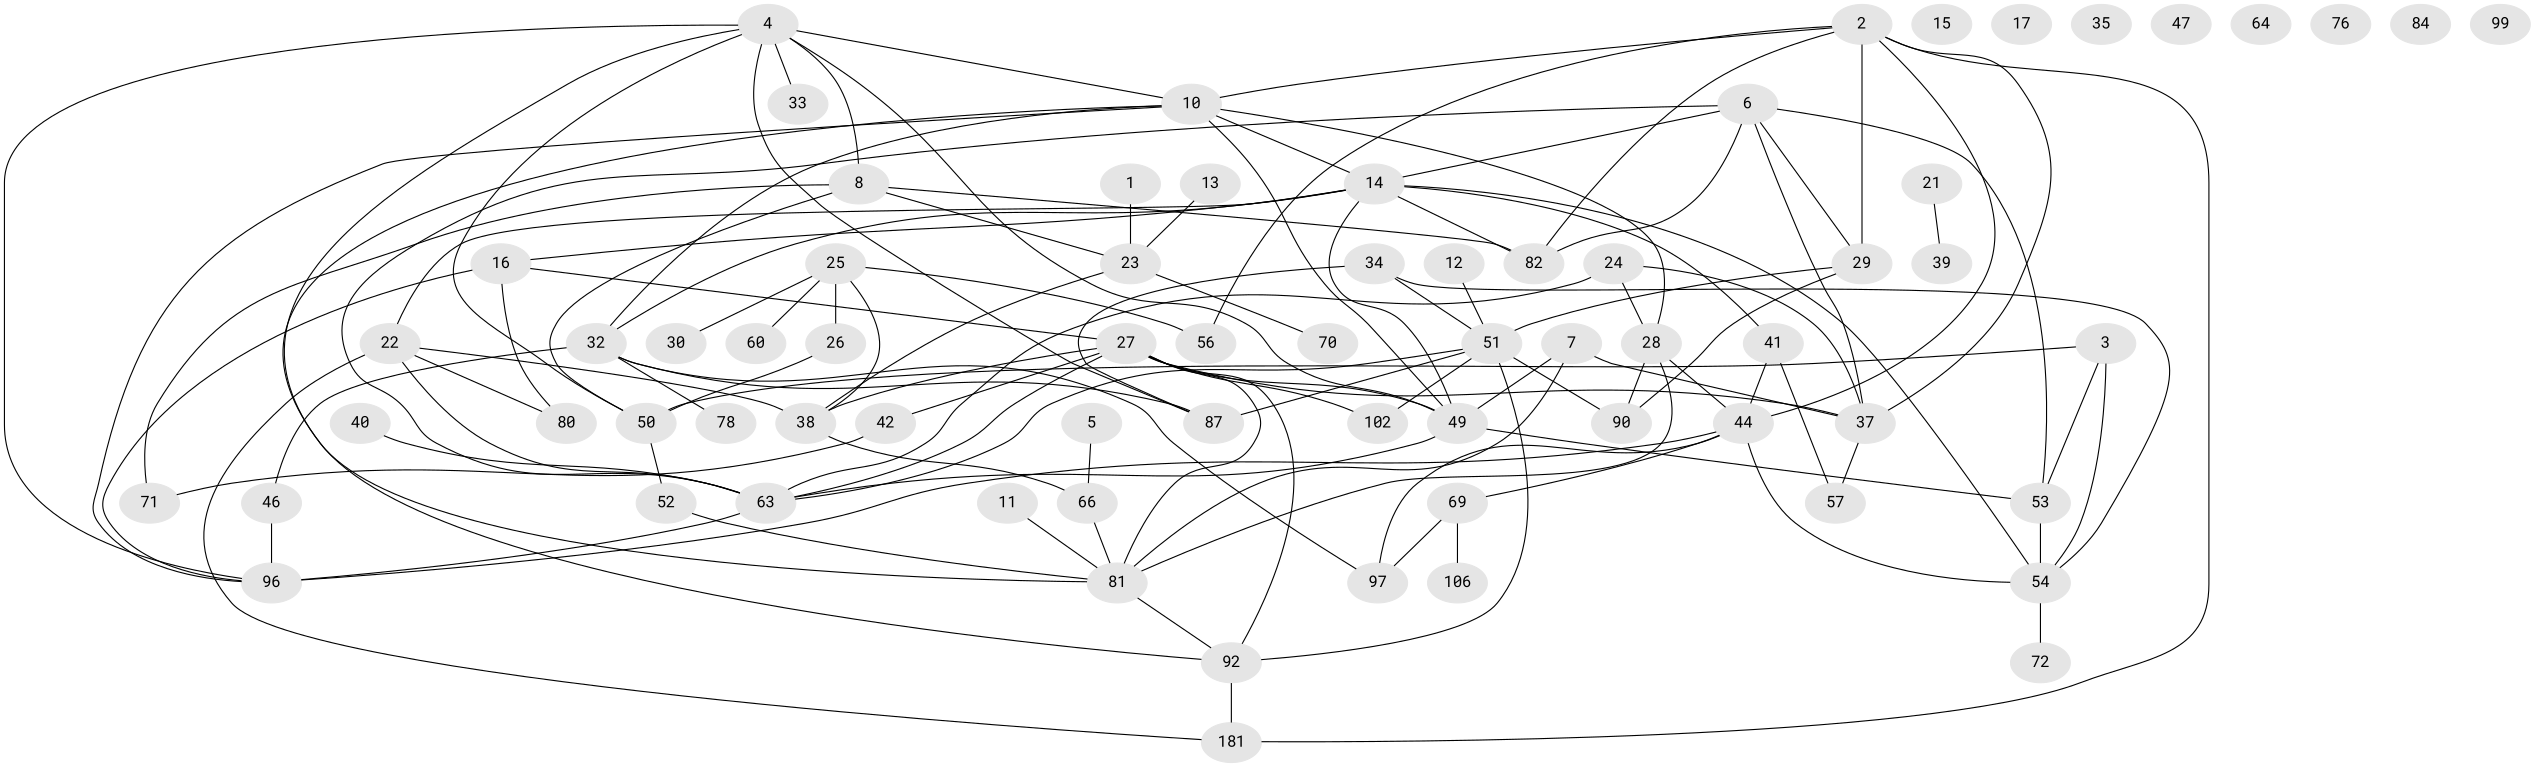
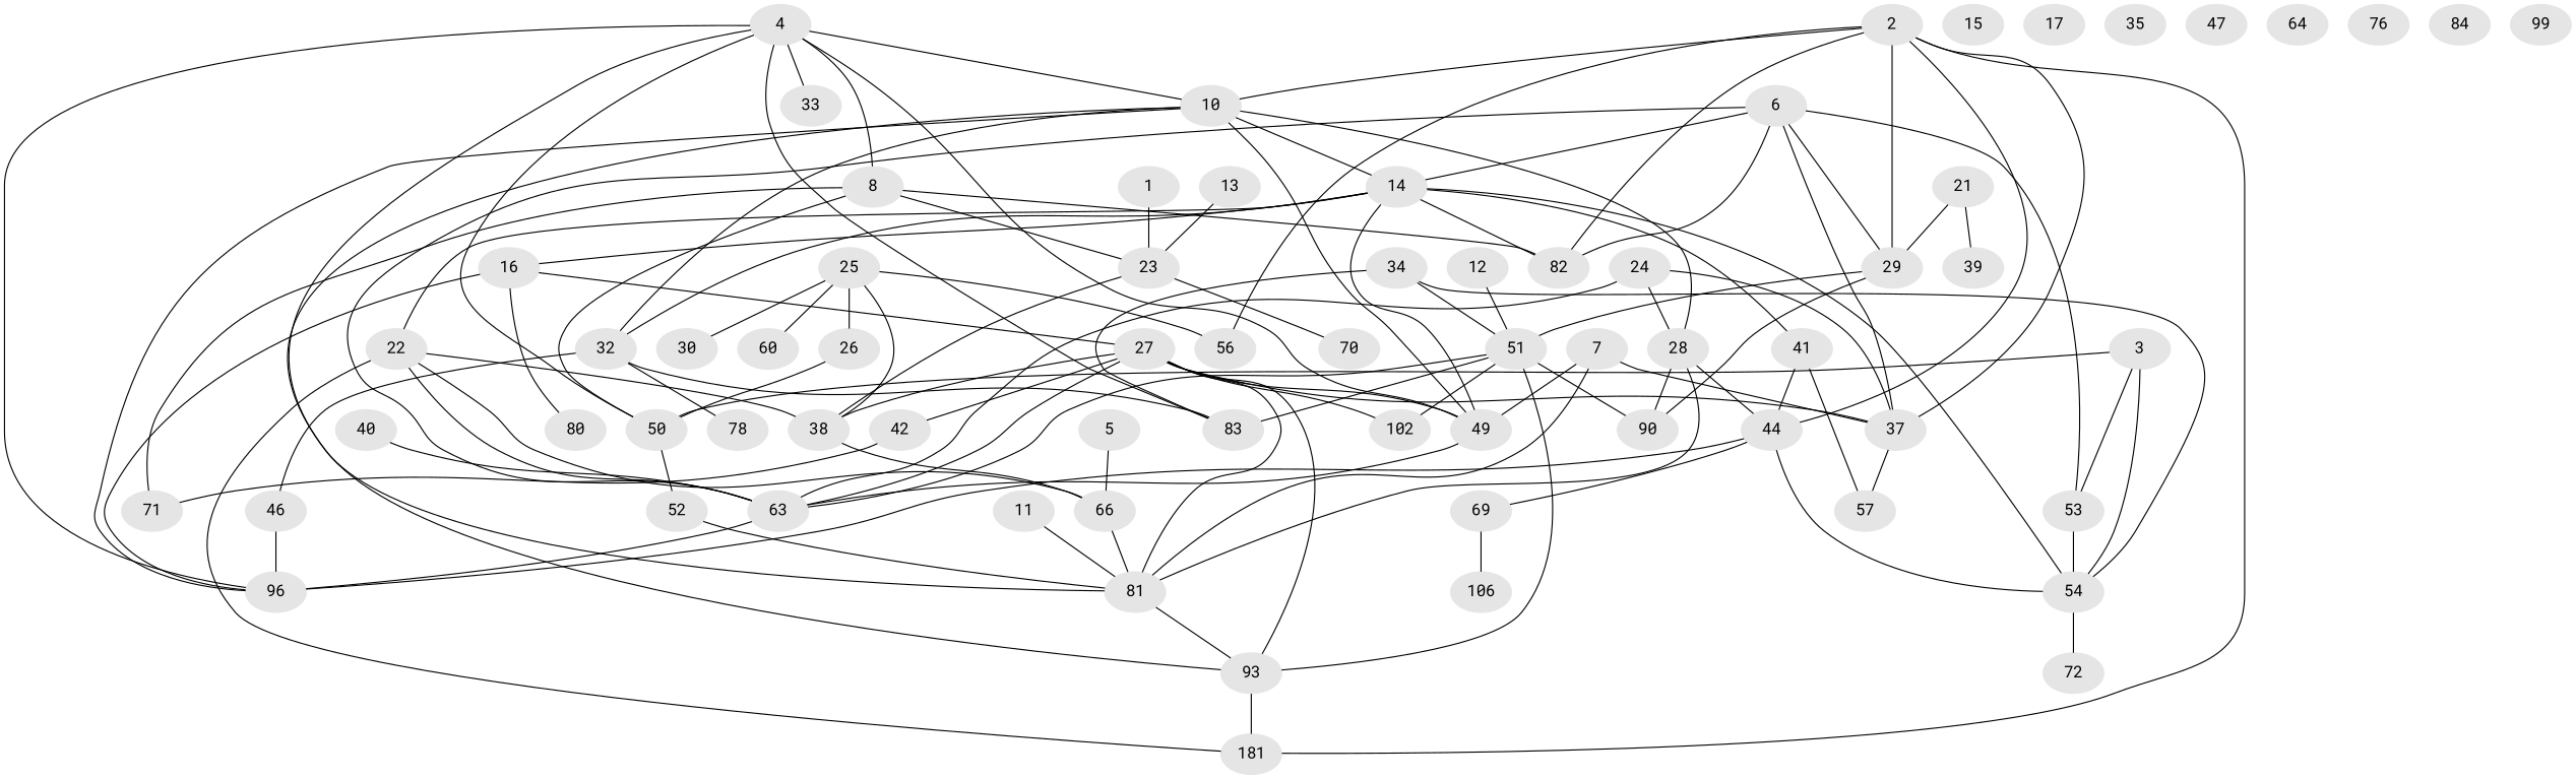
  graph {
    fontname="Roboto Mono"
    node [color=gray90 fontname="Roboto Mono" style=filled]
    edge [fontname="Roboto Mono"]
    23 [super="+31"]
    38 [super="+75"]
    70
    1
    2 [super="+58"]
    10 [super="+18"]
    29 [super="+100"]
    37 [super="+43"]
    44 [super="+91"]
    56 [super="+83"]
    82
    n12 [label=181]
    49 [super="+55"]
    96
    14 [super="+103"]
    28 [super="+62"]
    32 [super="+79"]
-   92
+   92 [label=93]
    51 [super="+94"]
    90
    57 [super="+93"]
    54 [super="+59"]
-   97
    69 [super="+89"]
    3 [super="+20"]
    50 [super="+86"]
    53 [super="+68"]
    52 [super="+61"]
    72
    4 [super="+77"]
    8 [super="+9"]
    33
    81 [super="+85"]
-   87 [super="+88"]
+   87 [super="+88" label=83]
    71
    63 [super="+105"]
    66 [super="+74"]
    5
    6 [super="+104"]
    16 [super="+19"]
    22 [super="+67"]
    41
    7
    46 [super="+73"]
    78
    11
    102
    12
    13
    27 [super="+95"]
    80
    15
    42
    17 [super="+48"]
    21 [super="+65"]
    39
    24 [super="+36"]
    26
    25 [super="+45"]
    30
    60
    34
    35
    40
    106
    47
    64
    76
    84
    99
    23 -- 38
    23 -- 70
    38 -- 66
    1 -- 23
    2 -- 10
    2 -- 29
    2 -- 37
    2 -- 44
    2 -- 56
    2 -- 82
    2 -- n12
    10 -- 49
    10 -- 96
    10 -- 14
    10 -- 28
    10 -- 32
    10 -- 92
    29 -- 51 [weight=2]
    29 -- 90
    37 -- 57
    44 -- 96
    44 -- 54
-   44 -- 97
    44 -- 69
-   49 -- 53
    49 -- 63
    14 -- 82
    14 -- 49
    14 -- 32
    14 -- 54
    14 -- 16
    14 -- 22
    14 -- 41
    28 -- 44
    28 -- 90
    28 -- 81
-   32 -- 97
    32 -- 87
    32 -- 46
    32 -- 78
    92 -- n12
    51 -- 92
    51 -- 90
    51 -- 87
    51 -- 63
    51 -- 102
    54 -- 72
-   69 -- 97
    69 -- 106
    3 -- 54
    3 -- 50
    3 -- 53
    50 -- 52
    53 -- 54
    52 -- 81
    4 -- 10
    4 -- 49
    4 -- 96
    4 -- 50
    4 -- 8
    4 -- 33
    4 -- 81
    4 -- 87
    8 -- 23
    8 -- 82
    8 -- 50
    8 -- 71
    81 -- 92
    63 -- 96
    66 -- 81
    5 -- 66
    6 -- 29
    6 -- 37
    6 -- 82
    6 -- 14
    6 -- 53
    6 -- 63
    16 -- 96
    16 -- 27
    16 -- 80
    22 -- 38
    22 -- n12
    22 -- 63
-   22 -- 80
+   22 -- 66
    41 -- 44
    41 -- 57
    7 -- 37
    7 -- 49
    7 -- 81
    46 -- 96
    11 -- 81
    12 -- 51
    13 -- 23
    27 -- 38
    27 -- 37
    27 -- 49
    27 -- 92
    27 -- 81
    27 -- 63
    27 -- 102 [weight=2]
    27 -- 42
    42 -- 71
+   21 -- 29
    21 -- 39
    24 -- 37
    24 -- 28 [weight=2]
    24 -- 63
    26 -- 50
    25 -- 38
    25 -- 56
    25 -- 26
    25 -- 30
    25 -- 60
    34 -- 51
    34 -- 54
    34 -- 87
    40 -- 63
  }
